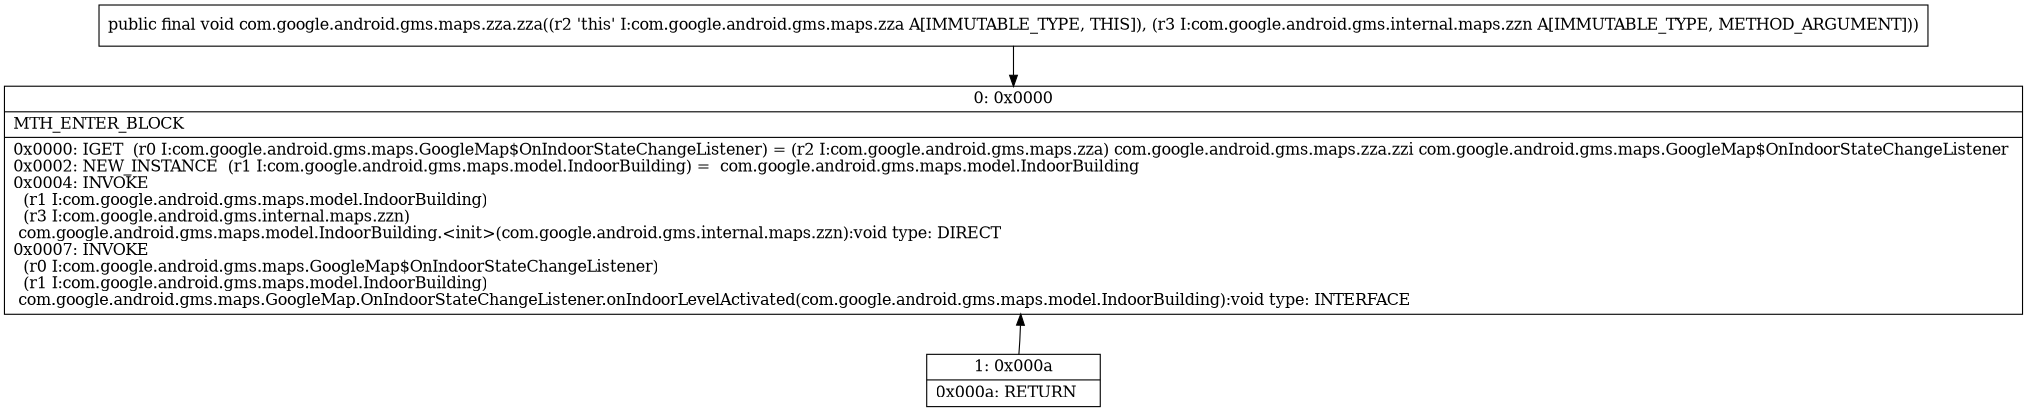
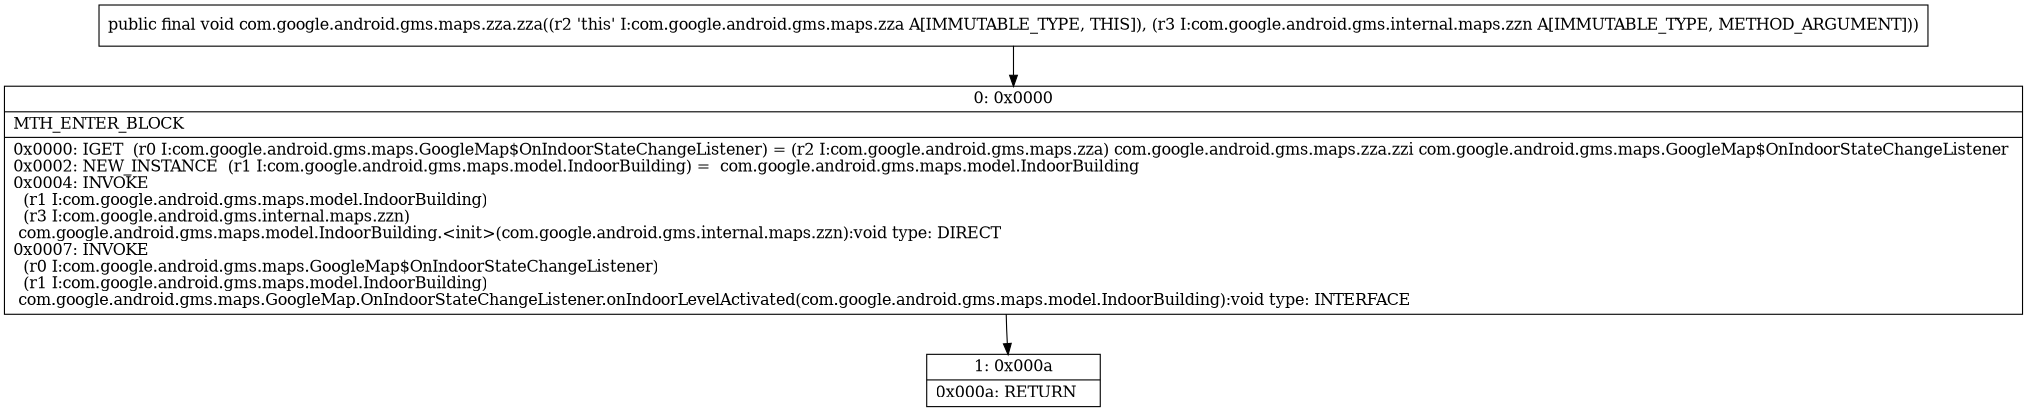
  digraph {
    node [shape=record]
    n1 [label="{0\:\ 0x0000|MTH_ENTER_BLOCK\l|0x0000: IGET  (r0 I:com.google.android.gms.maps.GoogleMap$OnIndoorStateChangeListener) = (r2 I:com.google.android.gms.maps.zza) com.google.android.gms.maps.zza.zzi com.google.android.gms.maps.GoogleMap$OnIndoorStateChangeListener \l0x0002: NEW_INSTANCE  (r1 I:com.google.android.gms.maps.model.IndoorBuilding) =  com.google.android.gms.maps.model.IndoorBuilding \l0x0004: INVOKE  \l  (r1 I:com.google.android.gms.maps.model.IndoorBuilding)\l  (r3 I:com.google.android.gms.internal.maps.zzn)\l com.google.android.gms.maps.model.IndoorBuilding.\<init\>(com.google.android.gms.internal.maps.zzn):void type: DIRECT \l0x0007: INVOKE  \l  (r0 I:com.google.android.gms.maps.GoogleMap$OnIndoorStateChangeListener)\l  (r1 I:com.google.android.gms.maps.model.IndoorBuilding)\l com.google.android.gms.maps.GoogleMap.OnIndoorStateChangeListener.onIndoorLevelActivated(com.google.android.gms.maps.model.IndoorBuilding):void type: INTERFACE \l}"]
    n2 [label="{1\:\ 0x000a|0x000a: RETURN   \l}"]
    n3 [label="{public final void com.google.android.gms.maps.zza.zza((r2 'this' I:com.google.android.gms.maps.zza A[IMMUTABLE_TYPE, THIS]), (r3 I:com.google.android.gms.internal.maps.zzn A[IMMUTABLE_TYPE, METHOD_ARGUMENT])) }"]
-   n2 -> n1
+   n1 -> n2
    n3 -> n1
  }
